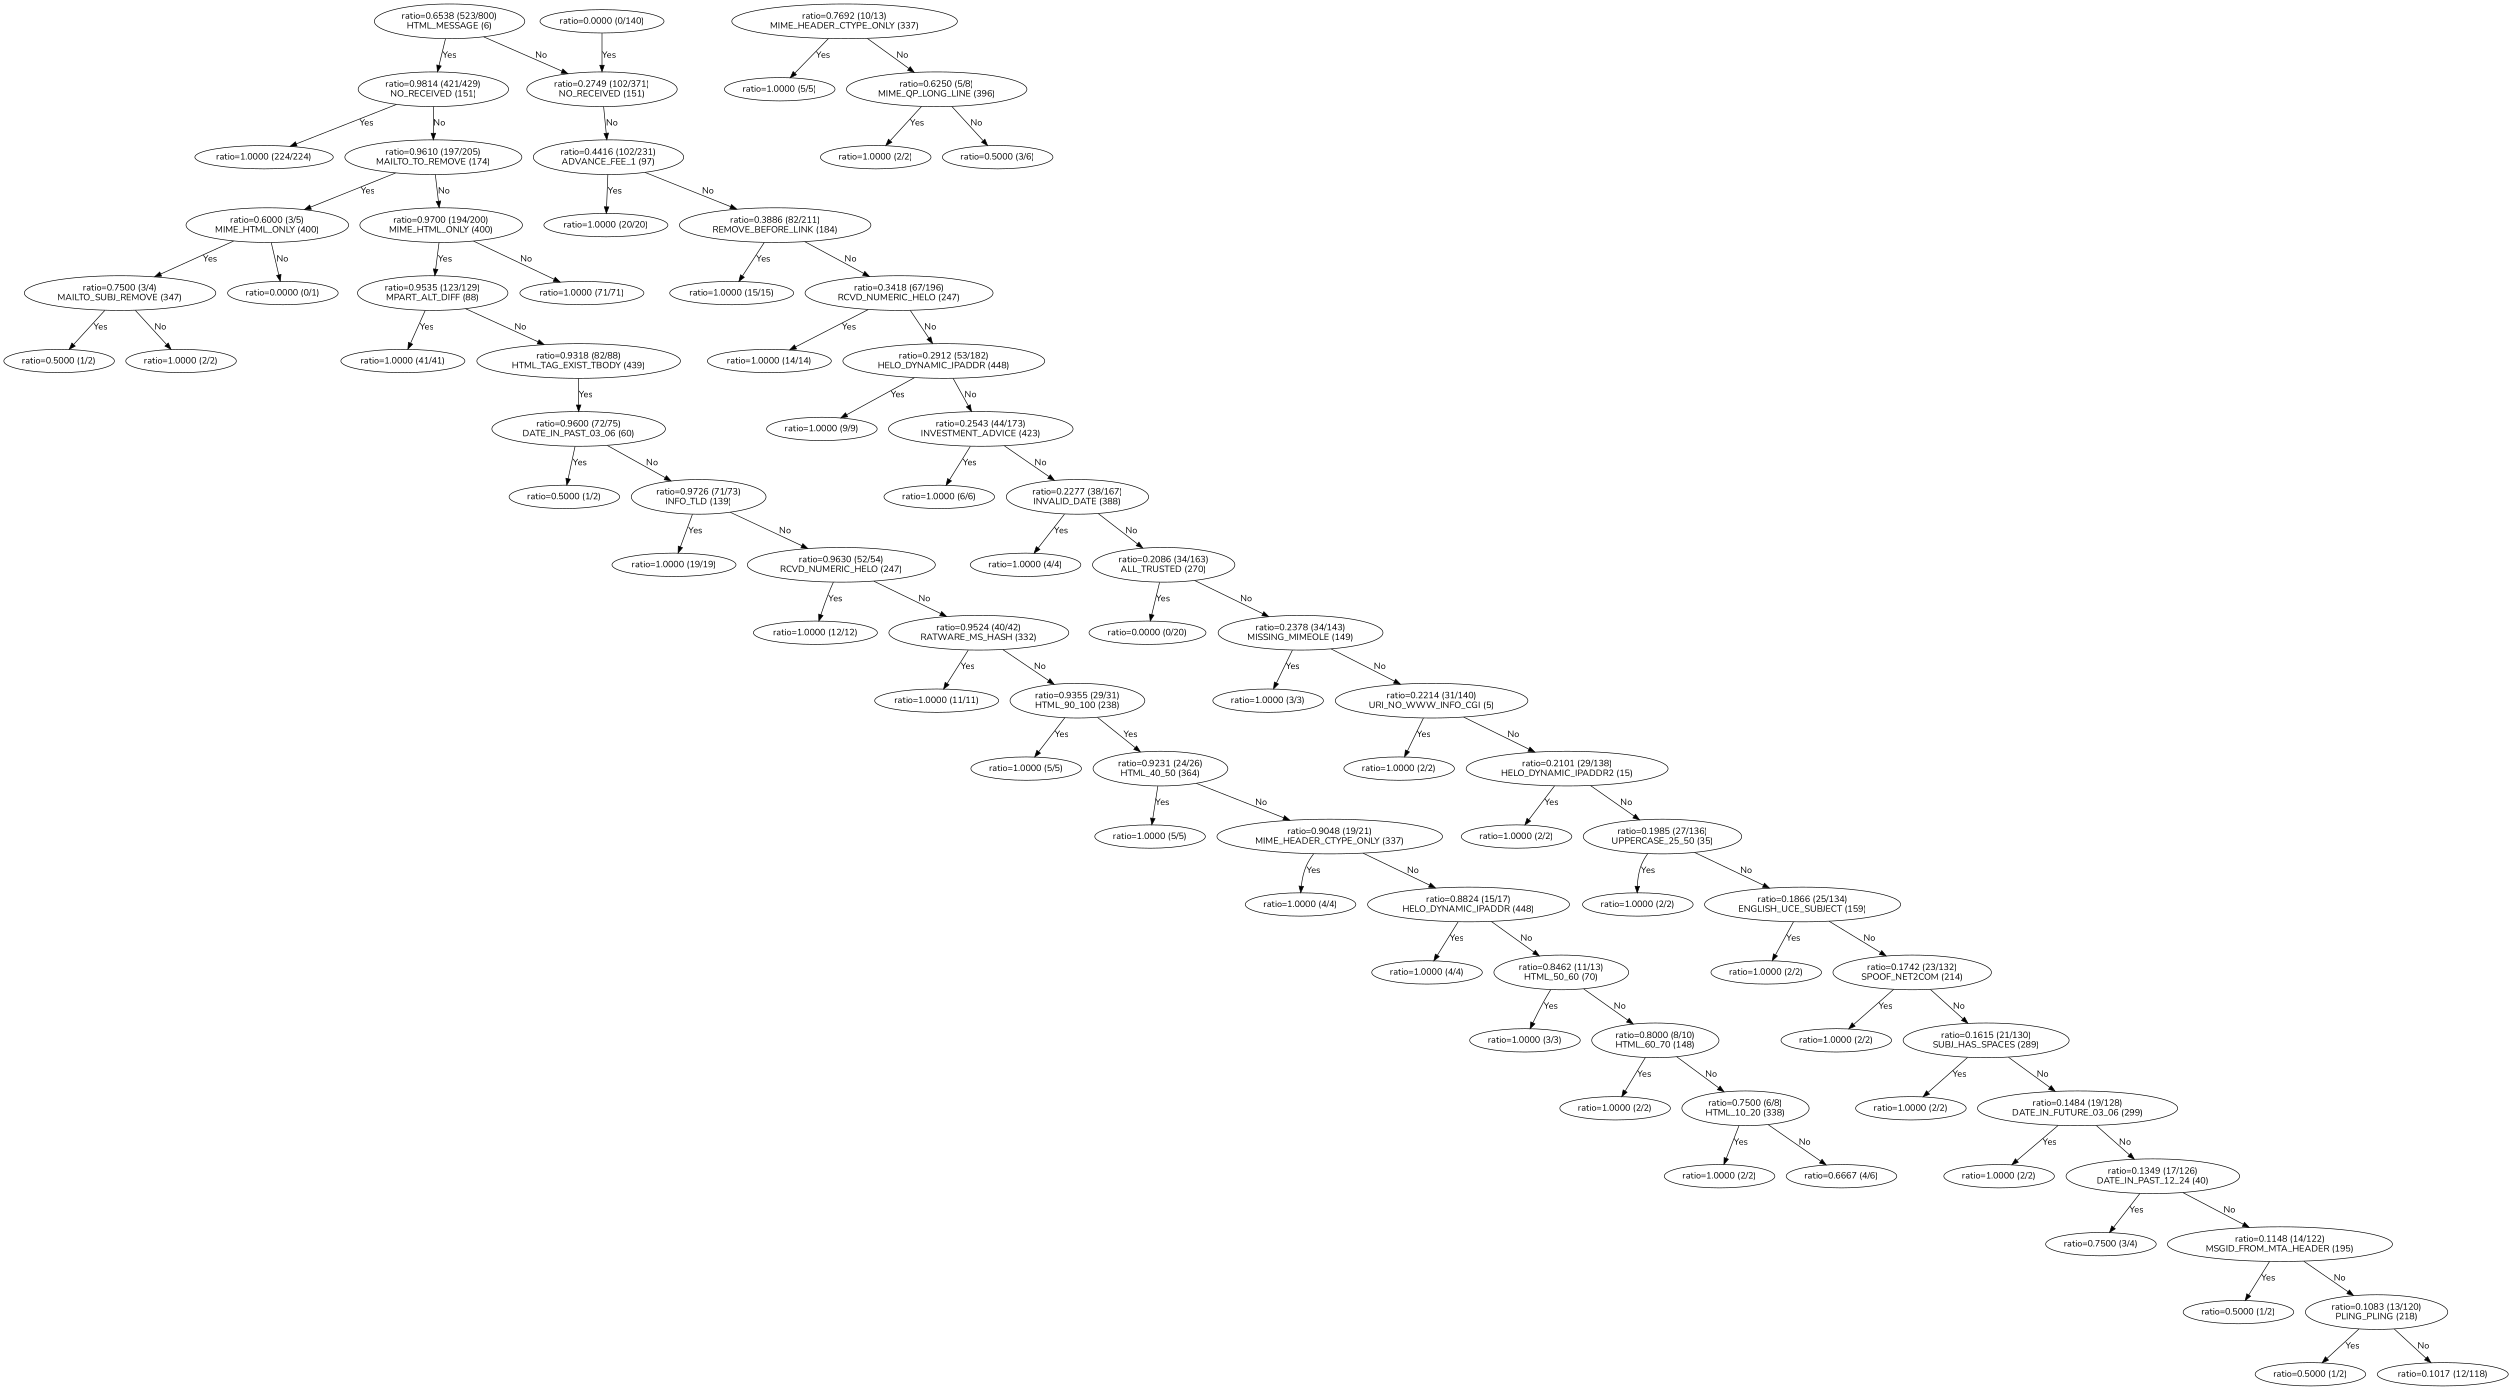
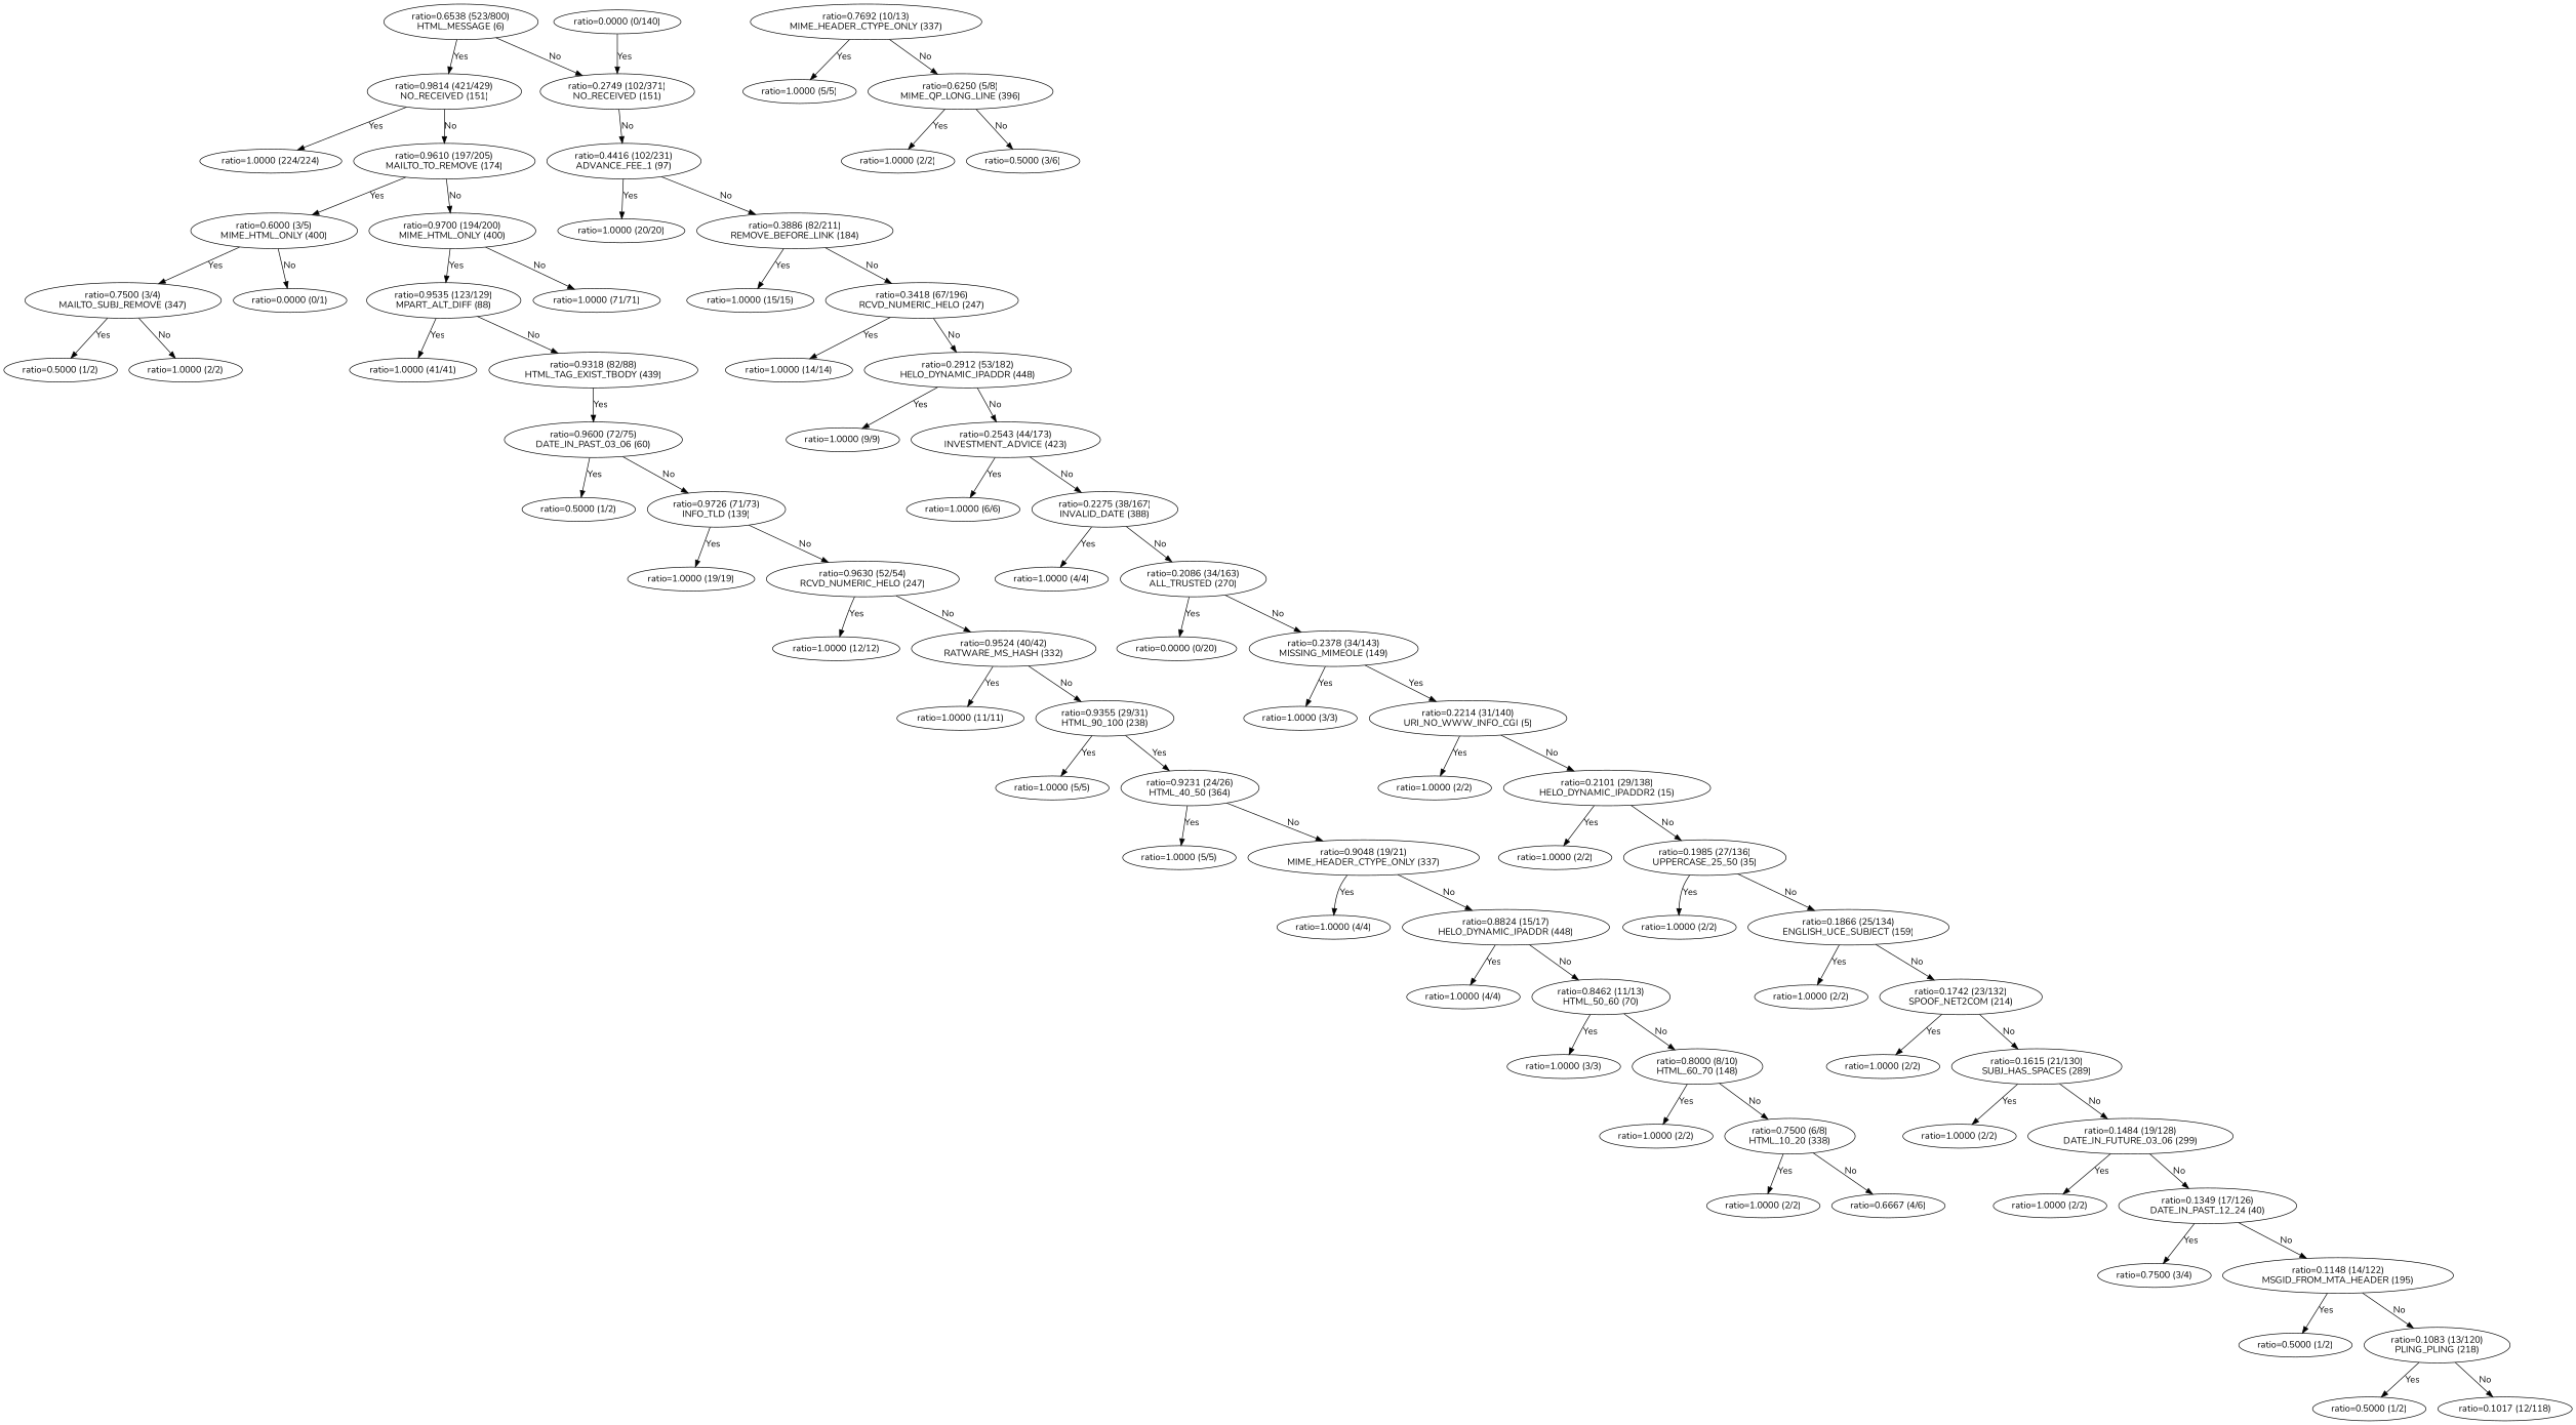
  digraph {
    fontname=Nunito
    node [fontname=Nunito]
    edge [fontname=Nunito]
    n1 [label="ratio=0.6538 (523/800)\nHTML_MESSAGE (6)"]
    n2 [label="ratio=0.9814 (421/429)\nNO_RECEIVED (151)"]
    n3 [label="ratio=0.2749 (102/371)\nNO_RECEIVED (151)"]
    n4 [label="ratio=1.0000 (224/224)\n"]
    n5 [label="ratio=0.9610 (197/205)\nMAILTO_TO_REMOVE (174)"]
    n6 [label="ratio=0.4416 (102/231)\nADVANCE_FEE_1 (97)"]
    n7 [label="ratio=0.6000 (3/5)\nMIME_HTML_ONLY (400)"]
    n8 [label="ratio=0.9700 (194/200)\nMIME_HTML_ONLY (400)"]
    n9 [label="ratio=0.7500 (3/4)\nMAILTO_SUBJ_REMOVE (347)"]
    n10 [label="ratio=0.0000 (0/1)\n"]
    n11 [label="ratio=0.9535 (123/129)\nMPART_ALT_DIFF (88)"]
    n12 [label="ratio=1.0000 (71/71)\n"]
    n13 [label="ratio=0.5000 (1/2)\n"]
    n14 [label="ratio=1.0000 (2/2)\n"]
    n15 [label="ratio=1.0000 (41/41)\n"]
    n16 [label="ratio=0.9318 (82/88)\nHTML_TAG_EXIST_TBODY (439)"]
    n17 [label="ratio=0.9600 (72/75)\nDATE_IN_PAST_03_06 (60)"]
    n18 [label="ratio=0.7692 (10/13)\nMIME_HEADER_CTYPE_ONLY (337)"]
    n19 [label="ratio=1.0000 (5/5)\n"]
    n20 [label="ratio=0.6250 (5/8)\nMIME_QP_LONG_LINE (396)"]
    n21 [label="ratio=0.5000 (1/2)\n"]
    n22 [label="ratio=0.9726 (71/73)\nINFO_TLD (139)"]
    n23 [label="ratio=1.0000 (2/2)\n"]
    n24 [label="ratio=0.5000 (3/6)\n"]
    n25 [label="ratio=1.0000 (19/19)\n"]
    n26 [label="ratio=0.9630 (52/54)\nRCVD_NUMERIC_HELO (247)"]
    n27 [label="ratio=1.0000 (12/12)\n"]
    n28 [label="ratio=0.9524 (40/42)\nRATWARE_MS_HASH (332)"]
    n29 [label="ratio=1.0000 (11/11)\n"]
    n30 [label="ratio=0.9355 (29/31)\nHTML_90_100 (238)"]
    n31 [label="ratio=1.0000 (5/5)\n"]
    n32 [label="ratio=0.9231 (24/26)\nHTML_40_50 (364)"]
    n33 [label="ratio=1.0000 (5/5)\n"]
    n34 [label="ratio=0.9048 (19/21)\nMIME_HEADER_CTYPE_ONLY (337)"]
    n35 [label="ratio=1.0000 (4/4)\n"]
    n36 [label="ratio=0.8824 (15/17)\nHELO_DYNAMIC_IPADDR (448)"]
    n37 [label="ratio=1.0000 (4/4)\n"]
    n38 [label="ratio=0.8462 (11/13)\nHTML_50_60 (70)"]
    n39 [label="ratio=1.0000 (3/3)\n"]
    n40 [label="ratio=0.8000 (8/10)\nHTML_60_70 (148)"]
    n41 [label="ratio=1.0000 (2/2)\n"]
    n42 [label="ratio=0.7500 (6/8)\nHTML_10_20 (338)"]
    n43 [label="ratio=1.0000 (2/2)\n"]
    n44 [label="ratio=0.6667 (4/6)\n"]
    n45 [label="ratio=0.0000 (0/140)\n"]
    n46 [label="ratio=1.0000 (20/20)\n"]
    n47 [label="ratio=0.3886 (82/211)\nREMOVE_BEFORE_LINK (184)"]
    n48 [label="ratio=1.0000 (15/15)\n"]
    n49 [label="ratio=0.3418 (67/196)\nRCVD_NUMERIC_HELO (247)"]
    n50 [label="ratio=1.0000 (14/14)\n"]
    n51 [label="ratio=0.2912 (53/182)\nHELO_DYNAMIC_IPADDR (448)"]
    n52 [label="ratio=1.0000 (9/9)\n"]
    n53 [label="ratio=0.2543 (44/173)\nINVESTMENT_ADVICE (423)"]
    n54 [label="ratio=1.0000 (6/6)\n"]
-   n55 [label="ratio=0.2277 (38/167)\nINVALID_DATE (388)"]
+   n55 [label="ratio=0.2275 (38/167)\nINVALID_DATE (388)"]
    n56 [label="ratio=1.0000 (4/4)\n"]
    n57 [label="ratio=0.2086 (34/163)\nALL_TRUSTED (270)"]
    n58 [label="ratio=0.0000 (0/20)\n"]
    n59 [label="ratio=0.2378 (34/143)\nMISSING_MIMEOLE (149)"]
    n60 [label="ratio=1.0000 (3/3)\n"]
    n61 [label="ratio=0.2214 (31/140)\nURI_NO_WWW_INFO_CGI (5)"]
    n62 [label="ratio=1.0000 (2/2)\n"]
    n63 [label="ratio=0.2101 (29/138)\nHELO_DYNAMIC_IPADDR2 (15)"]
    n64 [label="ratio=1.0000 (2/2)\n"]
    n65 [label="ratio=0.1985 (27/136)\nUPPERCASE_25_50 (35)"]
    n66 [label="ratio=1.0000 (2/2)\n"]
    n67 [label="ratio=0.1866 (25/134)\nENGLISH_UCE_SUBJECT (159)"]
    n68 [label="ratio=1.0000 (2/2)\n"]
    n69 [label="ratio=0.1742 (23/132)\nSPOOF_NET2COM (214)"]
    n70 [label="ratio=1.0000 (2/2)\n"]
    n71 [label="ratio=0.1615 (21/130)\nSUBJ_HAS_SPACES (289)"]
    n72 [label="ratio=1.0000 (2/2)\n"]
    n73 [label="ratio=0.1484 (19/128)\nDATE_IN_FUTURE_03_06 (299)"]
    n74 [label="ratio=1.0000 (2/2)\n"]
    n75 [label="ratio=0.1349 (17/126)\nDATE_IN_PAST_12_24 (40)"]
    n76 [label="ratio=0.7500 (3/4)\n"]
    n77 [label="ratio=0.1148 (14/122)\nMSGID_FROM_MTA_HEADER (195)"]
    n78 [label="ratio=0.5000 (1/2)\n"]
    n79 [label="ratio=0.1083 (13/120)\nPLING_PLING (218)"]
    n80 [label="ratio=0.5000 (1/2)\n"]
    n81 [label="ratio=0.1017 (12/118)\n"]
    n1 -> n2 [label=Yes]
    n1 -> n3 [label=No]
    n2 -> n4 [label=Yes]
    n2 -> n5 [label=No]
    n3 -> n6 [label=No]
    n5 -> n7 [label=Yes]
    n5 -> n8 [label=No]
    n6 -> n46 [label=Yes]
    n6 -> n47 [label=No]
    n7 -> n9 [label=Yes]
    n7 -> n10 [label=No]
    n8 -> n11 [label=Yes]
    n8 -> n12 [label=No]
    n9 -> n13 [label=Yes]
    n9 -> n14 [label=No]
    n11 -> n15 [label=Yes]
    n11 -> n16 [label=No]
    n16 -> n17 [label=Yes]
    n17 -> n21 [label=Yes]
    n17 -> n22 [label=No]
    n18 -> n19 [label=Yes]
    n18 -> n20 [label=No]
    n20 -> n23 [label=Yes]
    n20 -> n24 [label=No]
    n22 -> n25 [label=Yes]
    n22 -> n26 [label=No]
    n26 -> n27 [label=Yes]
    n26 -> n28 [label=No]
    n28 -> n29 [label=Yes]
    n28 -> n30 [label=No]
    n30 -> n31 [label=Yes]
    n30 -> n32 [label=Yes]
    n32 -> n33 [label=Yes]
    n32 -> n34 [label=No]
    n34 -> n35 [label=Yes]
    n34 -> n36 [label=No]
    n36 -> n37 [label=Yes]
    n36 -> n38 [label=No]
    n38 -> n39 [label=Yes]
    n38 -> n40 [label=No]
    n40 -> n41 [label=Yes]
    n40 -> n42 [label=No]
    n42 -> n43 [label=Yes]
    n42 -> n44 [label=No]
    n45 -> n3 [label=Yes]
    n47 -> n48 [label=Yes]
    n47 -> n49 [label=No]
    n49 -> n50 [label=Yes]
    n49 -> n51 [label=No]
    n51 -> n52 [label=Yes]
    n51 -> n53 [label=No]
    n53 -> n54 [label=Yes]
    n53 -> n55 [label=No]
    n55 -> n56 [label=Yes]
    n55 -> n57 [label=No]
    n57 -> n58 [label=Yes]
    n57 -> n59 [label=No]
    n59 -> n60 [label=Yes]
-   n59 -> n61 [label=No]
+   n59 -> n61 [label=Yes]
    n61 -> n62 [label=Yes]
    n61 -> n63 [label=No]
    n63 -> n64 [label=Yes]
    n63 -> n65 [label=No]
    n65 -> n66 [label=Yes]
    n65 -> n67 [label=No]
    n67 -> n68 [label=Yes]
    n67 -> n69 [label=No]
    n69 -> n70 [label=Yes]
    n69 -> n71 [label=No]
    n71 -> n72 [label=Yes]
    n71 -> n73 [label=No]
    n73 -> n74 [label=Yes]
    n73 -> n75 [label=No]
    n75 -> n76 [label=Yes]
    n75 -> n77 [label=No]
    n77 -> n78 [label=Yes]
    n77 -> n79 [label=No]
    n79 -> n80 [label=Yes]
    n79 -> n81 [label=No]
  }
